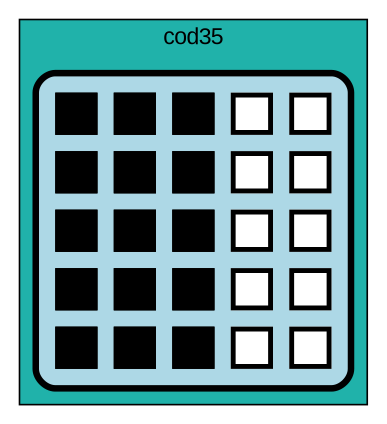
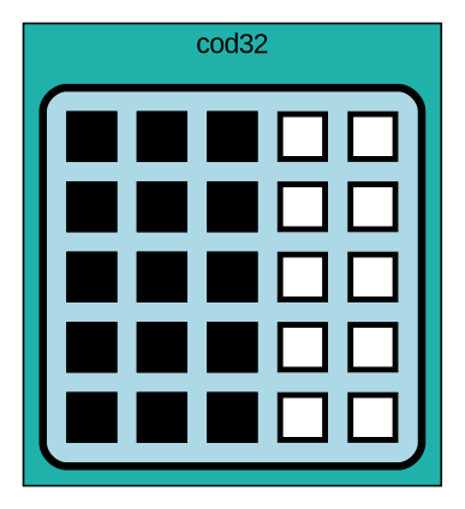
  digraph {
    n1 [fontname=Arial label=<         <TABLE border="4" cellspacing="10" cellpadding="10" style="rounded" bgcolor="lightblue"> <TR><TD border="3"  bgcolor="black"></TD><TD border="3"  bgcolor="black"></TD><TD border="3"  bgcolor="black"></TD><TD border="3"  bgcolor="white"></TD><TD border="3"  bgcolor="white"></TD></TR> <TR><TD border="3"  bgcolor="black"></TD><TD border="3"  bgcolor="black"></TD><TD border="3"  bgcolor="black"></TD><TD border="3"  bgcolor="white"></TD><TD border="3"  bgcolor="white"></TD></TR> <TR><TD border="3"  bgcolor="black"></TD><TD border="3"  bgcolor="black"></TD><TD border="3"  bgcolor="black"></TD><TD border="3"  bgcolor="white"></TD><TD border="3"  bgcolor="white"></TD></TR> <TR><TD border="3"  bgcolor="black"></TD><TD border="3"  bgcolor="black"></TD><TD border="3"  bgcolor="black"></TD><TD border="3"  bgcolor="white"></TD><TD border="3"  bgcolor="white"></TD></TR> <TR><TD border="3"  bgcolor="black"></TD><TD border="3"  bgcolor="black"></TD><TD border="3"  bgcolor="black"></TD><TD border="3"  bgcolor="white"></TD><TD border="3"  bgcolor="white"></TD></TR>                 </TABLE>> shape=plain]
    subgraph cluster_1 {
      bgcolor=lightseagreen
      fontname=Arial
-     label=cod35
+     label=cod32
      n1
    }
  }
